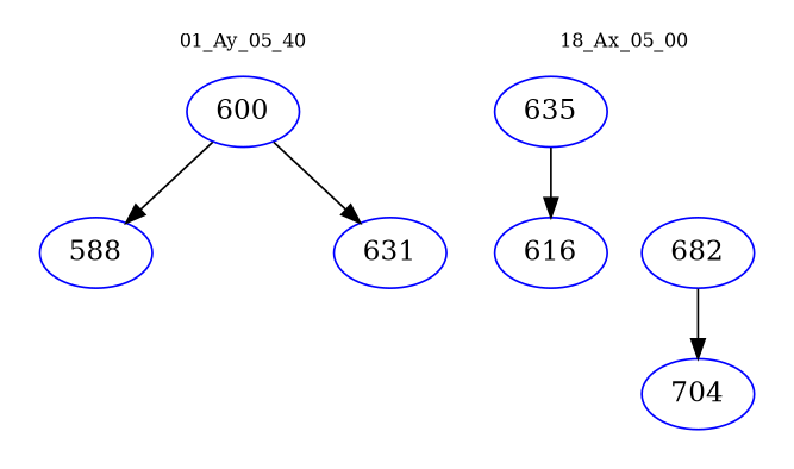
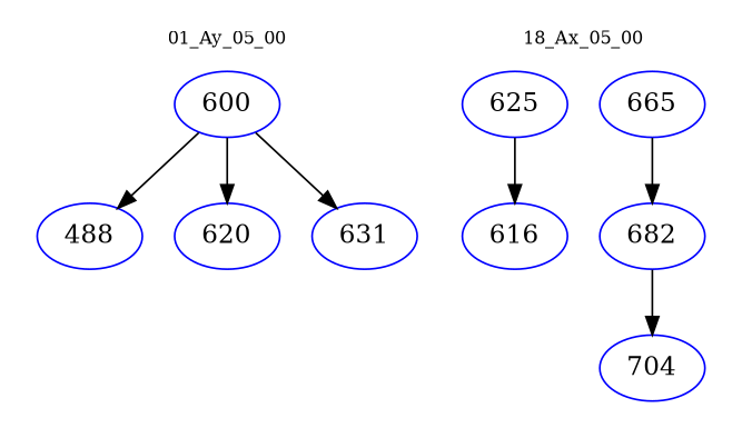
  digraph {
    node [color=blue]
    edge [color=black]
    n1 [label=600]
-   n2 [label=588]
+   n2 [label=488]
+   n3 [label=620]
    n4 [label=631]
-   n6 [label=635]
+   n5 [label=665]
+   n6 [label=625]
    n7 [label=682]
    n8 [label=616]
    n9 [label=704]
    subgraph cluster_1 {
      color=white
      fontsize=10
-     label="01_Ay_05_40"
+     label="01_Ay_05_00"
      n1
      n2
+     n3
      n4
    }
    subgraph cluster_2 {
      color=white
      fontsize=10
      label="18_Ax_05_00"
+     n5
      n6
      n7
      n8
      n9
    }
    n1 -> n2
+   n1 -> n3
    n1 -> n4
+   n5 -> n7
    n6 -> n8
    n7 -> n9
  }
